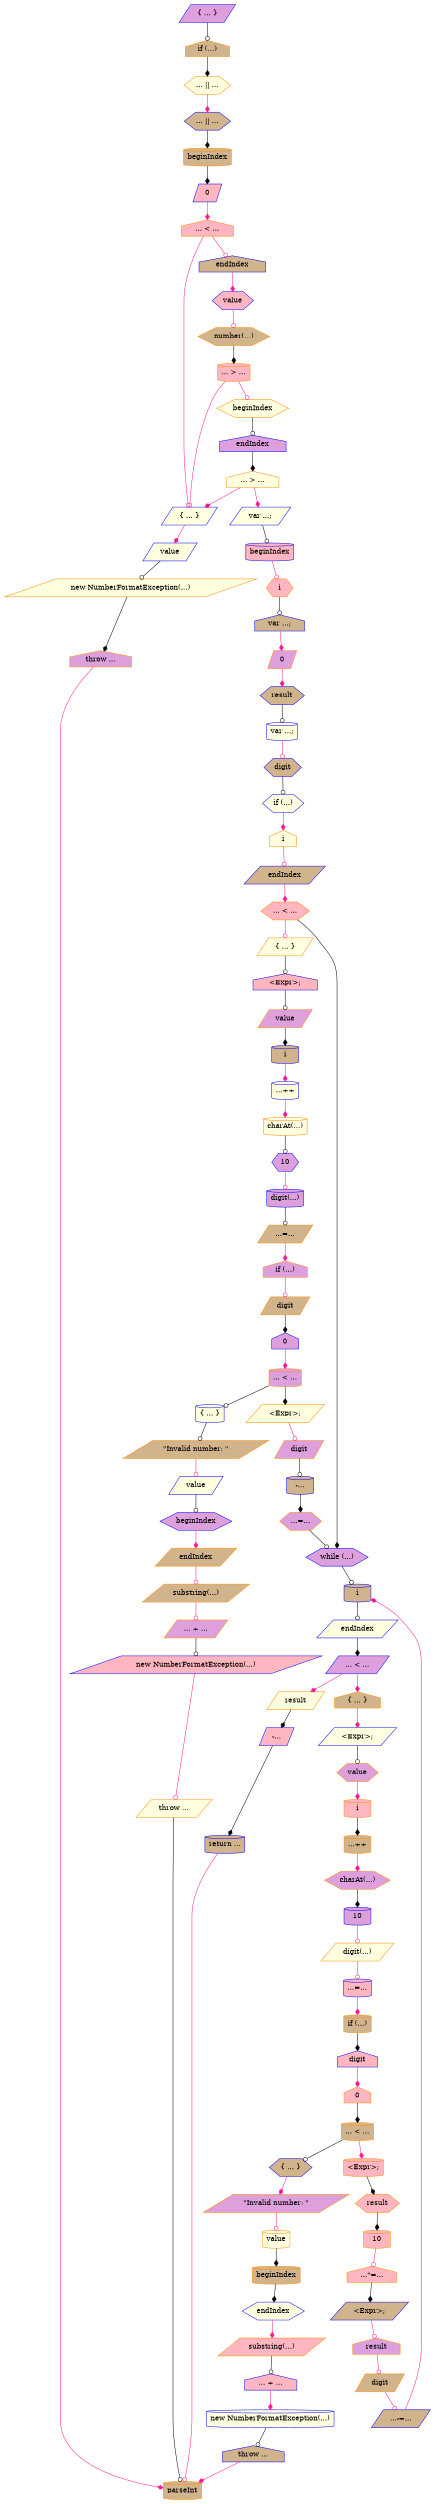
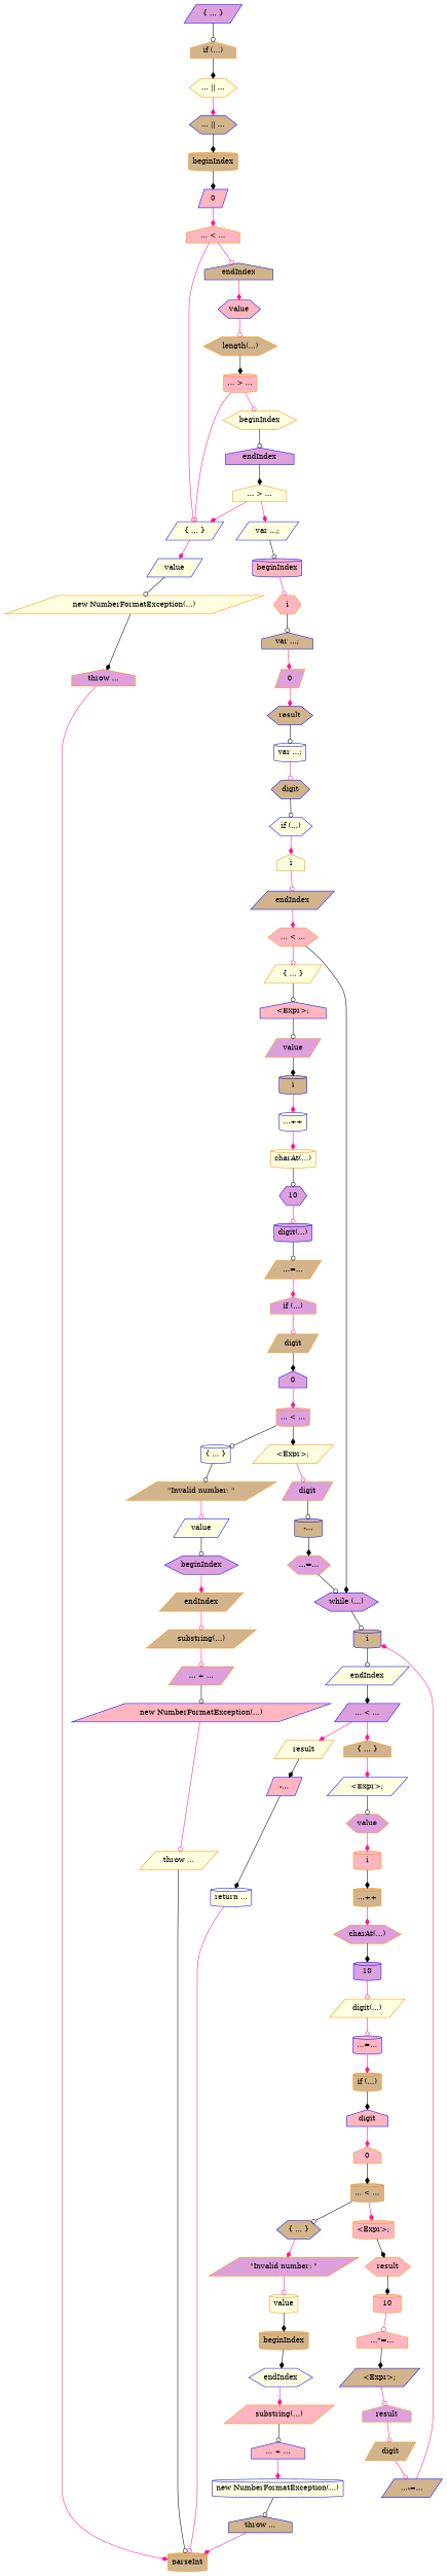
  digraph {
    compound=true
    node [color=darkorange fillcolor=tan shape=parallelogram style=filled]
    edge [arrowhead=diamond color=deeppink]
    n1 [color=blue fillcolor=plum label="{ ... }"]
    n2 [label="if (...)" shape=house]
    n3 [fillcolor=lightyellow label="... || ..." shape=hexagon]
    n4 [color=blue label="... || ..." shape=hexagon]
    n5 [label=beginIndex shape=cylinder]
    n6 [color=blue fillcolor=lightyellow label="var ...;"]
    n7 [color=blue fillcolor=lightpink label=beginIndex shape=cylinder]
    n8 [fillcolor=lightpink label=i shape=hexagon]
    n9 [color=blue label="var ...;" shape=house]
    n10 [fillcolor=plum label=0]
    n11 [color=blue label=result shape=hexagon]
    n12 [color=blue fillcolor=lightyellow label="var ...;" shape=cylinder]
    n13 [color=blue label=digit shape=hexagon]
    n14 [color=blue fillcolor=lightyellow label="if (...)" shape=hexagon]
    n15 [fillcolor=lightyellow label=i shape=house]
    n16 [color=blue label=endIndex]
    n17 [fillcolor=lightpink label="... < ..." shape=hexagon]
    n18 [color=blue fillcolor=plum label="while (...)" shape=hexagon]
    n19 [color=blue label=i shape=cylinder]
    n20 [color=blue fillcolor=lightyellow label=endIndex]
    n21 [color=blue fillcolor=plum label="... < ..."]
-   n22 [color=blue label="return ..." shape=cylinder]
+   n22 [color=blue fillcolor=lightyellow label="return ..." shape=cylinder]
    n23 [label=parseInt shape=cylinder]
    n24 [color=blue fillcolor=lightpink label=0]
    n25 [color=blue fillcolor=lightyellow label="{ ... }"]
    n26 [color=blue fillcolor=lightyellow label=value]
    n27 [fillcolor=lightyellow label="new NumberFormatException(...)"]
    n28 [fillcolor=plum label="throw ..." shape=house]
    n29 [fillcolor=lightpink label="... < ..." shape=house]
    n30 [fillcolor=lightyellow label="... > ..." shape=house]
    n31 [color=blue label=endIndex shape=house]
    n32 [color=blue fillcolor=lightpink label=value shape=hexagon]
-   n33 [label="number(...)" shape=hexagon]
+   n33 [label="length(...)" shape=hexagon]
    n34 [fillcolor=lightpink label="... > ..." shape=cylinder]
    n35 [fillcolor=lightyellow label=beginIndex shape=hexagon]
    n36 [color=blue fillcolor=plum label=endIndex shape=house]
    n37 [fillcolor=lightyellow label="{ ... }"]
    n38 [color=blue fillcolor=lightpink label="<Expr>;" shape=house]
    n39 [fillcolor=plum label=value]
    n40 [color=blue label=i shape=cylinder]
    n41 [color=blue fillcolor=lightyellow label="...++" shape=cylinder]
    n42 [fillcolor=plum label="if (...)" shape=house]
    n43 [label=digit]
    n44 [color=blue fillcolor=plum label=0 shape=house]
    n45 [fillcolor=plum label="... < ..." shape=cylinder]
    n46 [fillcolor=lightyellow label="<Expr>;"]
    n47 [fillcolor=plum label=digit]
    n48 [color=blue label="-..." shape=cylinder]
    n49 [fillcolor=plum label="...=..." shape=hexagon]
    n50 [label="...=..."]
    n51 [color=blue fillcolor=plum label="digit(...)" shape=cylinder]
    n52 [fillcolor=lightyellow label="charAt(...)" shape=cylinder]
    n53 [color=blue fillcolor=plum label=10 shape=hexagon]
    n54 [color=blue fillcolor=lightyellow label="{ ... }" shape=cylinder]
    n55 [label="\"Invalid number: \""]
    n56 [color=blue fillcolor=lightyellow label=value]
    n57 [color=blue fillcolor=plum label=beginIndex shape=hexagon]
    n58 [fillcolor=lightyellow label="throw ..."]
    n59 [color=blue fillcolor=lightpink label="new NumberFormatException(...)"]
    n60 [fillcolor=plum label="... + ..."]
    n61 [label=endIndex]
    n62 [label="substring(...)"]
    n63 [label="{ ... }" shape=house]
    n64 [fillcolor=lightyellow label=result]
    n65 [color=blue fillcolor=lightyellow label="<Expr>;"]
    n66 [color=blue fillcolor=lightpink label="-..."]
    n67 [fillcolor=plum label=value shape=hexagon]
    n68 [fillcolor=lightpink label=i shape=cylinder]
    n69 [label="...++" shape=cylinder]
    n70 [label="if (...)" shape=cylinder]
    n71 [color=blue fillcolor=lightpink label=digit shape=house]
    n72 [fillcolor=lightpink label=0 shape=house]
    n73 [label="... < ..." shape=cylinder]
    n74 [fillcolor=lightpink label="<Expr>;" shape=cylinder]
    n75 [fillcolor=lightpink label=result shape=hexagon]
    n76 [fillcolor=lightpink label=10 shape=cylinder]
    n77 [fillcolor=lightpink label="...*=..." shape=house]
    n78 [color=blue label="<Expr>;"]
    n79 [fillcolor=plum label=result shape=house]
    n80 [label=digit]
    n81 [color=blue label="...-=..."]
    n82 [color=blue fillcolor=lightpink label="...=..." shape=cylinder]
    n83 [fillcolor=lightyellow label="digit(...)"]
    n84 [fillcolor=plum label="charAt(...)" shape=hexagon]
    n85 [color=blue fillcolor=plum label=10 shape=cylinder]
    n86 [color=blue label="{ ... }" shape=hexagon]
    n87 [fillcolor=plum label="\"Invalid number: \""]
    n88 [fillcolor=lightyellow label=value shape=cylinder]
    n89 [label=beginIndex shape=cylinder]
    n90 [color=blue label="throw ..." shape=house]
    n91 [color=blue fillcolor=lightyellow label="new NumberFormatException(...)" shape=cylinder]
    n92 [color=blue fillcolor=lightpink label="... + ..." shape=house]
    n93 [color=blue fillcolor=lightyellow label=endIndex shape=hexagon]
    n94 [fillcolor=lightpink label="substring(...)"]
    n1 -> n2 [arrowhead=odot color=black]
    n2 -> n3 [color=black]
    n3 -> n4
    n4 -> n5 [color=black]
    n5 -> n24 [color=black]
    n6 -> n7 [arrowhead=odot color=black]
    n7 -> n8 [arrowhead=odot]
    n8 -> n9 [arrowhead=odot color=black]
    n9 -> n10
    n10 -> n11
    n11 -> n12 [arrowhead=odot color=black]
    n12 -> n13 [arrowhead=odot]
    n13 -> n14 [arrowhead=odot color=black]
    n14 -> n15
    n15 -> n16 [arrowhead=odot]
    n16 -> n17
    n17 -> n18 [color=black]
    n17 -> n37 [arrowhead=odot]
    n18 -> n19 [arrowhead=odot color=black]
    n19 -> n20 [arrowhead=odot color=black]
    n20 -> n21 [color=black]
    n21 -> n63
    n21 -> n64
    n22 -> n23 [arrowhead=odot]
    n24 -> n29
    n25 -> n26
    n26 -> n27 [arrowhead=odot color=black]
    n27 -> n28 [color=black]
    n28 -> n23
    n29 -> n25 [arrowhead=odot]
    n29 -> n31 [arrowhead=odot]
    n30 -> n6
    n30 -> n25
    n31 -> n32
    n32 -> n33 [arrowhead=odot]
    n33 -> n34 [color=black]
    n34 -> n25 [arrowhead=odot]
    n34 -> n35 [arrowhead=odot]
    n35 -> n36 [arrowhead=odot color=black]
    n36 -> n30 [color=black]
    n37 -> n38 [arrowhead=odot color=black]
    n38 -> n39 [arrowhead=odot color=black]
    n39 -> n40 [color=black]
    n40 -> n41
    n41 -> n52
    n42 -> n43 [arrowhead=odot]
    n43 -> n44 [color=black]
    n44 -> n45
    n45 -> n46 [color=black]
    n45 -> n54 [arrowhead=odot color=black]
    n46 -> n47 [arrowhead=odot]
    n47 -> n48 [arrowhead=odot color=black]
    n48 -> n49 [color=black]
    n49 -> n18 [arrowhead=odot color=black]
    n50 -> n42
    n51 -> n50 [arrowhead=odot color=black]
    n52 -> n53 [arrowhead=odot color=black]
    n53 -> n51 [arrowhead=odot]
    n54 -> n55 [arrowhead=odot color=black]
    n55 -> n56 [arrowhead=odot]
    n56 -> n57 [arrowhead=odot color=black]
    n57 -> n61
    n58 -> n23 [arrowhead=odot color=black]
    n59 -> n58 [arrowhead=odot]
    n60 -> n59 [arrowhead=odot color=black]
    n61 -> n62 [arrowhead=odot]
    n62 -> n60 [arrowhead=odot]
    n63 -> n65
    n64 -> n66 [color=black]
    n65 -> n67 [arrowhead=odot color=black]
    n66 -> n22 [color=black]
    n67 -> n68
    n68 -> n69 [color=black]
    n69 -> n84
    n70 -> n71 [color=black]
    n71 -> n72
    n72 -> n73 [color=black]
    n73 -> n74
    n73 -> n86 [arrowhead=odot color=black]
    n74 -> n75 [color=black]
    n75 -> n76 [color=black]
    n76 -> n77 [arrowhead=odot]
    n77 -> n78 [color=black]
    n78 -> n79 [arrowhead=odot]
    n79 -> n80 [arrowhead=odot]
    n80 -> n81 [arrowhead=odot]
    n81 -> n19
    n82 -> n70
    n83 -> n82 [arrowhead=odot]
    n84 -> n85 [color=black]
    n85 -> n83 [arrowhead=odot]
    n86 -> n87
    n87 -> n88 [arrowhead=odot]
    n88 -> n89 [color=black]
    n89 -> n93 [color=black]
    n90 -> n23
    n91 -> n90 [arrowhead=odot color=black]
    n92 -> n91
    n93 -> n94
    n94 -> n92 [arrowhead=odot color=black]
  }
